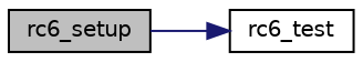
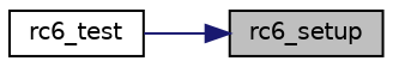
  digraph {
    rankdir=RL
    node [color=black fontname=Helvetica fontsize=10 shape=record style=filled]
    n1 [fillcolor=grey75 fontcolor=black height=0.2 label=rc6_setup width=0.4]
    n2 [fillcolor=white height=0.2 label=rc6_test width=0.4]
-   n2 -> n1 [color=midnightblue dir=back fontname=Helvetica fontsize=10 labelfontname=Helvetica labelfontsize=10 style=solid]
+   n1 -> n2 [color=midnightblue dir=back fontname=Helvetica fontsize=10 labelfontname=Helvetica labelfontsize=10 style=solid]
  }
